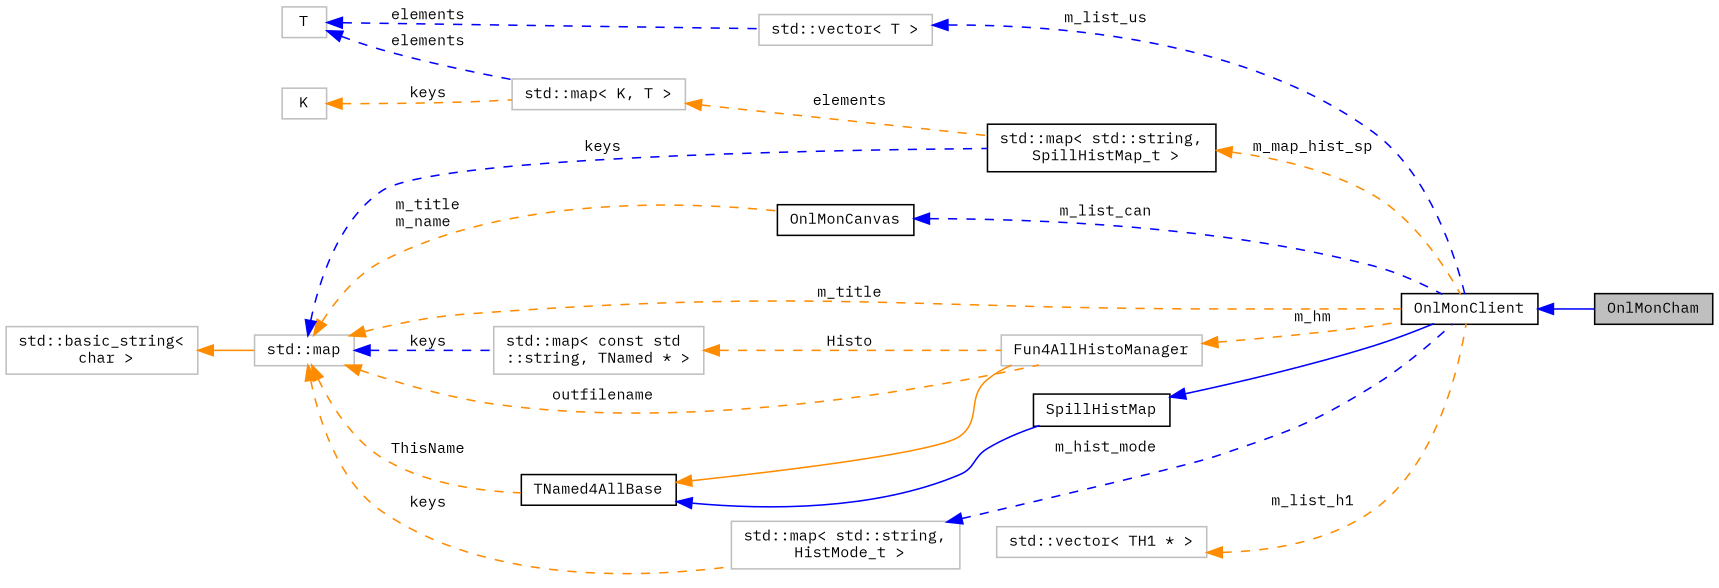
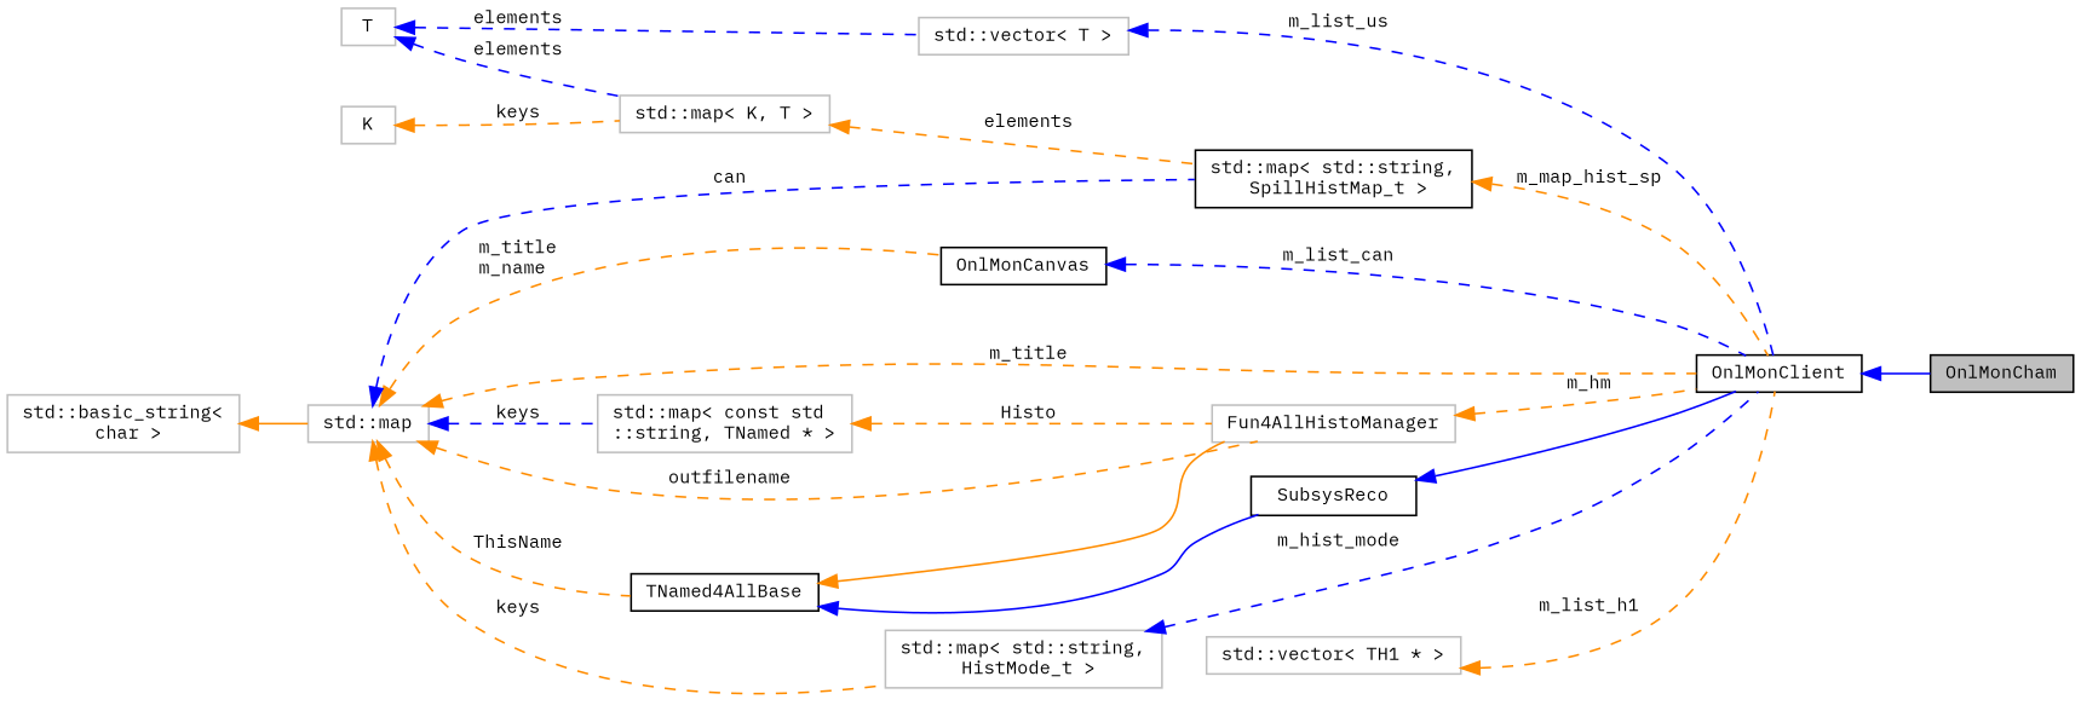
  digraph {
    fontname="IBM Plex Mono"
    rankdir=LR
    node [color=grey75 fontname="IBM Plex Mono" fontsize=10 shape=record]
    edge [color=darkorange dir=back fontname="IBM Plex Mono" fontsize=10 labelfontname=FreeSans labelfontsize=10 style=dashed]
    n1 [color=black fillcolor=grey75 fontcolor=black height=0.2 label=OnlMonCham style=filled width=0.4]
    n2 [color=black height=0.2 label=OnlMonClient width=0.4]
-   n3 [color=black height=0.2 label=SpillHistMap width=0.4]
+   n3 [color=black height=0.2 label=SubsysReco width=0.4]
    n4 [color=black height=0.2 label=TNamed4AllBase width=0.4]
    n5 [height=0.2 label=Fun4AllHistoManager width=0.4]
    n6 [height=0.2 label="std::map" width=0.4]
    n7 [height=0.2 label="std::map\< std::string,\l HistMode_t \>" width=0.4]
    n8 [color=black height=0.2 label=OnlMonCanvas width=0.4]
    n9 [color=black height=0.2 label="std::map\< std::string,\l SpillHistMap_t \>" width=0.4]
    n10 [height=0.2 label="std::map\< const std\l::string, TNamed * \>" width=0.4]
    n11 [height=0.2 label="std::basic_string\<\l char \>" width=0.4]
    n12 [height=0.2 label="std::vector\< TH1 * \>" width=0.4]
    n13 [height=0.2 label="std::map\< K, T \>" width=0.4]
    n14 [height=0.2 label=K width=0.4]
    n15 [height=0.2 label=T width=0.4]
    n16 [height=0.2 label="std::vector\< T \>" width=0.4]
    n2 -> n1 [color=blue style=solid]
    n3 -> n2 [color=blue style=solid]
    n4 -> n3 [color=blue style=solid]
    n4 -> n5 [style=solid]
    n5 -> n2 [label=" m_hm"]
    n6 -> n2 [label=" m_title"]
    n6 -> n4 [label=" ThisName"]
    n6 -> n5 [label=" outfilename"]
    n6 -> n7 [label=" keys"]
    n6 -> n8 [label=" m_title\nm_name"]
-   n6 -> n9 [color=blue label=" keys"]
+   n6 -> n9 [color=blue label=" can"]
    n6 -> n10 [color=blue label=" keys"]
    n7 -> n2 [color=blue label=" m_hist_mode"]
    n8 -> n2 [color=blue label=" m_list_can"]
    n9 -> n2 [label=" m_map_hist_sp"]
    n10 -> n5 [label=" Histo"]
    n11 -> n6 [style=solid]
    n12 -> n2 [label=" m_list_h1"]
    n13 -> n9 [label=" elements"]
    n14 -> n13 [label=" keys"]
    n15 -> n13 [color=blue label=" elements"]
    n15 -> n16 [color=blue label=" elements"]
    n16 -> n2 [color=blue label=" m_list_us"]
  }
